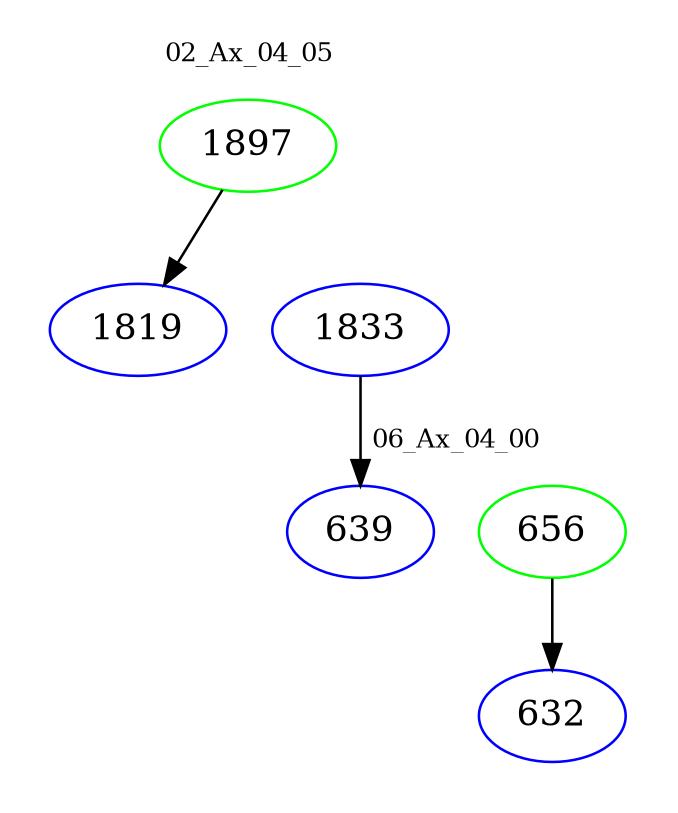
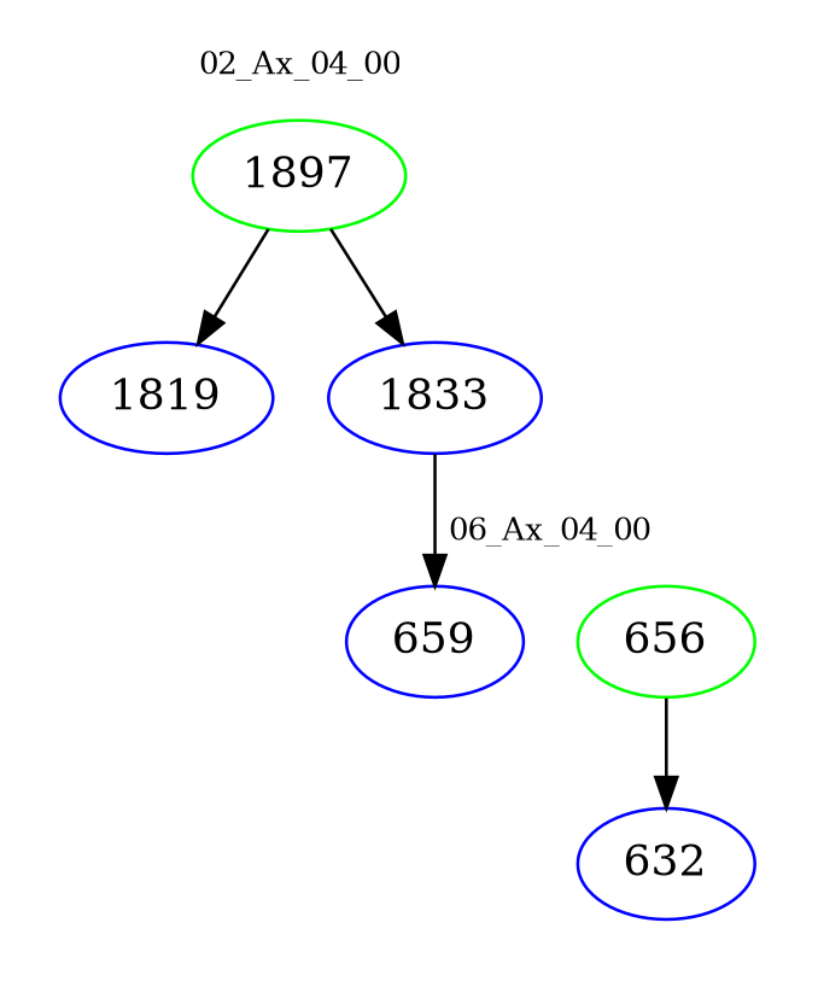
  digraph {
    fontname="DejaVu Serif"
    node [color=blue fontname="DejaVu Serif"]
    edge [color=black fontname="DejaVu Serif"]
    n1 [color=green label=1897]
    n2 [label=1819]
    n3 [label=1833]
    n4 [color=green label=656]
    n5 [label=632]
-   n6 [label=639]
+   n6 [label=659]
    subgraph cluster_1 {
      color=white
      fontsize=10
-     label="02_Ax_04_05"
+     label="02_Ax_04_00"
      n1
      n2
      n3
    }
    subgraph cluster_2 {
      color=white
      fontsize=10
      label="06_Ax_04_00"
      n4
      n5
      n6
    }
    n1 -> n2
+   n1 -> n3
    n3 -> n6
    n4 -> n5
  }
